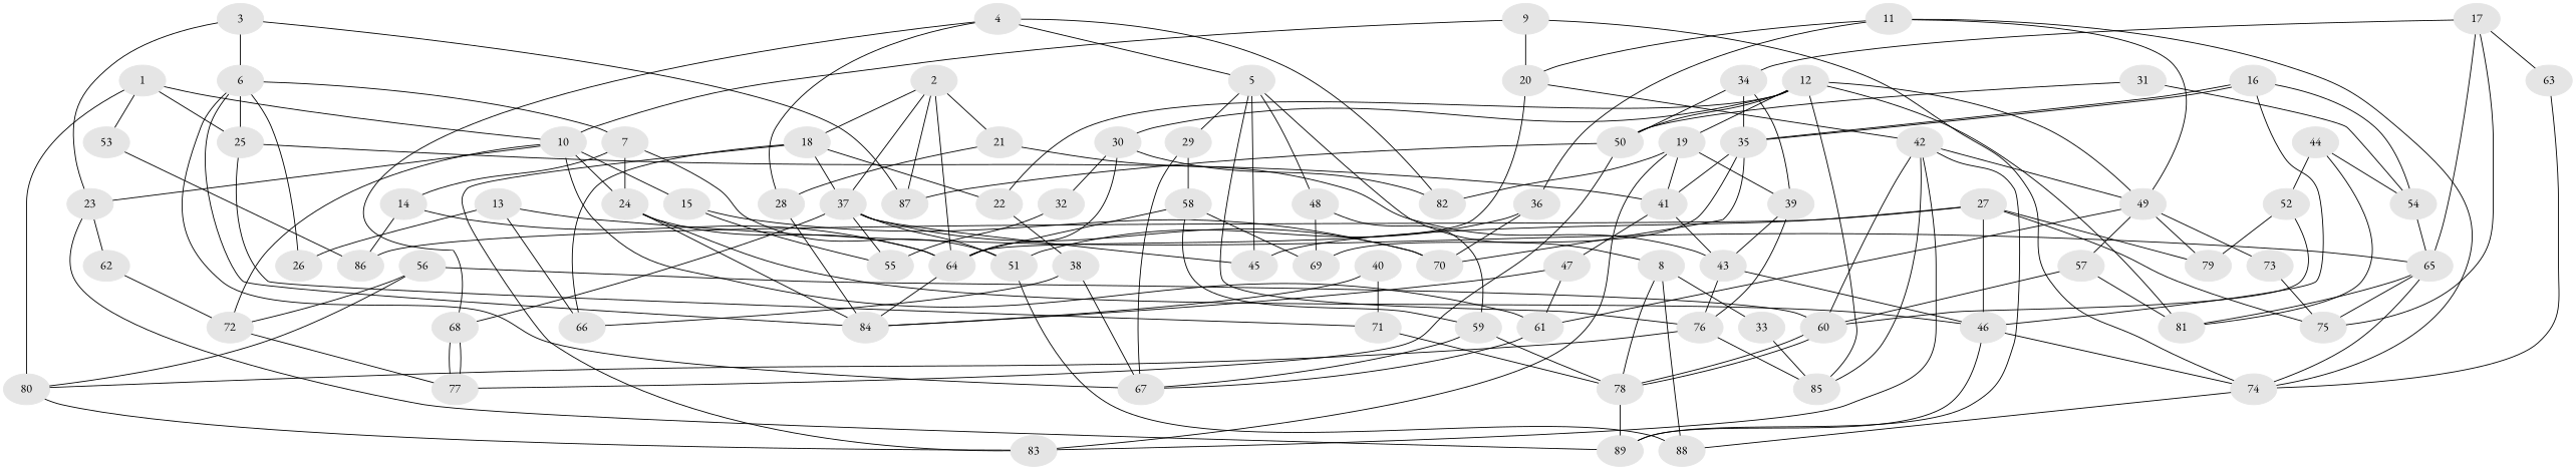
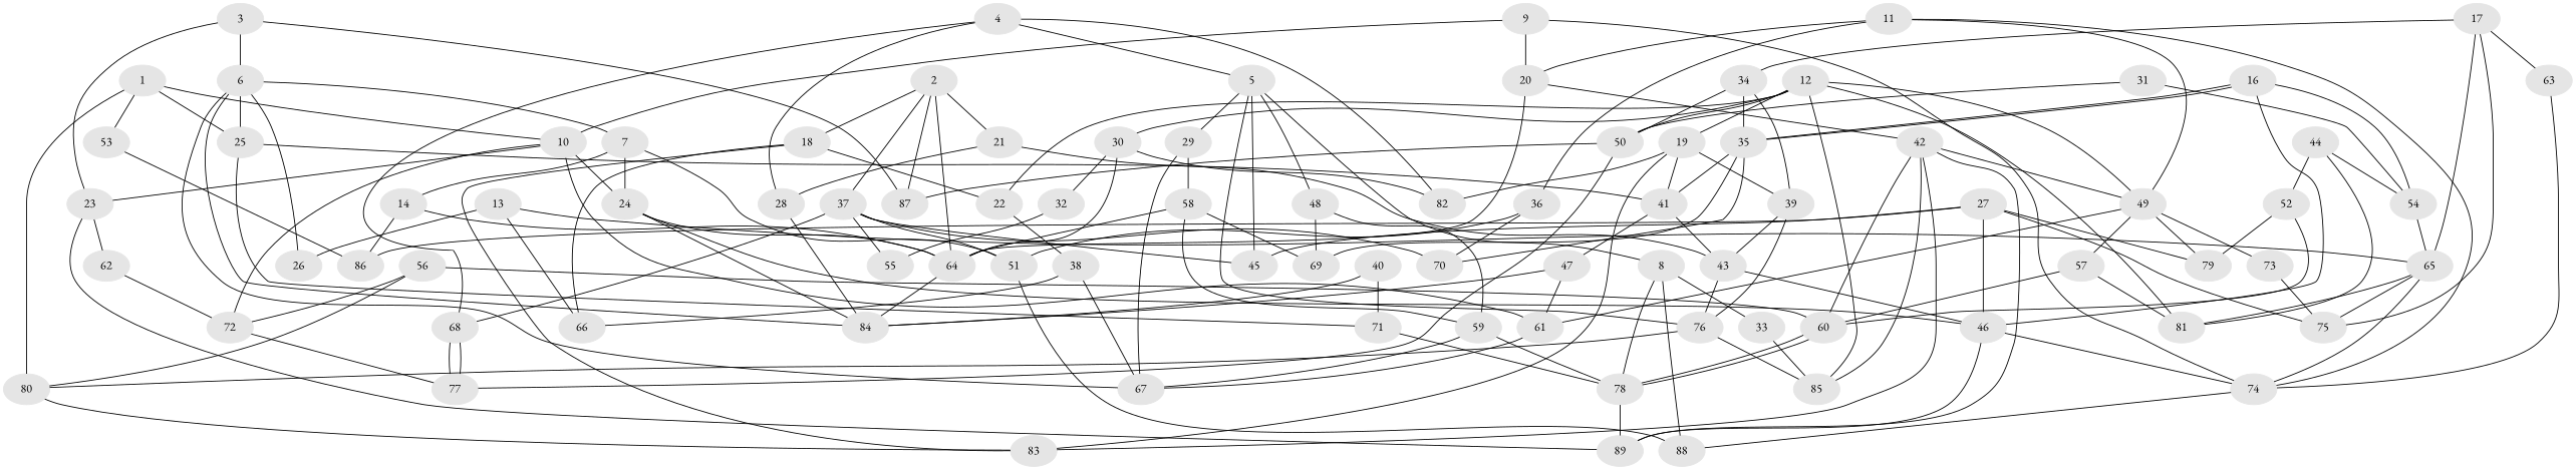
  graph {
    fontname="EB Garamond"
    node [color=gray90 fontname="EB Garamond" style=filled]
    edge [fontname="EB Garamond"]
    1
    10
    25
    53
    80
    23
    24
-   15
    61
    72
    41
    71
    86
    83
    2
    18
    21
    37
    64
    87
    22
    66
    28
    43
    68
    45
    51
    55
    70
    84
    3
    6
    7
    26
    67
    62
    89
    4
    5
    82
    8
    29
    48
    76
    77
    33
    78
    88
    58
    69
    59
    85
    14
    46
    9
    20
    74
    42
    11
    36
    49
    79
    57
    73
    12
    19
    30
    50
    81
    39
    38
    32
    13
    65
    75
    16
    35
    54
    17
    34
    63
    47
    60
    27
    31
    40
    44
    52
    56
    1 -- 10
    1 -- 25
    1 -- 53
    1 -- 80
    10 -- 23
    10 -- 24
-   10 -- 15
    10 -- 61
    10 -- 72
    25 -- 41
    25 -- 71
    53 -- 86
    80 -- 83
    23 -- 62
    23 -- 89
    24 -- 64
    24 -- 84
    24 -- 46
-   15 -- 55
-   15 -- 70
    61 -- 67
    72 -- 77
    41 -- 43
    41 -- 47
    71 -- 78
    2 -- 18
    2 -- 21
    2 -- 37
    2 -- 64
    2 -- 87
    18 -- 83
-   18 -- 37
    18 -- 22
    18 -- 66
    21 -- 28
    21 -- 43
    37 -- 68
    37 -- 45
    37 -- 51
    37 -- 55
    37 -- 70
    64 -- 84
    22 -- 38
    28 -- 84
    43 -- 76
    43 -- 46
    68 -- 77
    68 -- 77
    51 -- 88
    3 -- 23
    3 -- 87
    3 -- 6
    6 -- 25
    6 -- 84
    6 -- 7
    6 -- 26
    6 -- 67
    7 -- 24
    7 -- 51
    7 -- 14
    62 -- 72
    4 -- 28
    4 -- 68
    4 -- 5
    4 -- 82
    5 -- 45
    5 -- 8
    5 -- 29
    5 -- 48
    5 -- 76
    8 -- 33
    8 -- 78
    8 -- 88
    29 -- 67
    29 -- 58
    48 -- 69
    48 -- 59
    76 -- 80
    76 -- 85
    33 -- 85
    78 -- 89
    58 -- 64
    58 -- 69
    58 -- 59
    59 -- 67
    59 -- 78
    14 -- 86
    14 -- 64
    46 -- 89
    46 -- 74
    9 -- 10
    9 -- 20
    9 -- 74
    20 -- 64
    20 -- 42
    74 -- 88
    42 -- 83
    42 -- 89
    42 -- 85
    42 -- 49
    42 -- 60
    11 -- 20
    11 -- 74
    11 -- 36
    11 -- 49
    36 -- 51
    36 -- 70
    49 -- 61
    49 -- 79
    49 -- 57
    49 -- 73
    57 -- 81
    57 -- 60
    73 -- 75
    12 -- 22
    12 -- 85
    12 -- 49
    12 -- 19
    12 -- 30
    12 -- 50
    12 -- 81
    19 -- 41
    19 -- 83
    19 -- 82
    19 -- 39
    30 -- 64
    30 -- 82
    30 -- 32
    50 -- 87
    50 -- 77
    39 -- 43
    39 -- 76
    38 -- 66
    38 -- 67
    32 -- 55
    13 -- 66
    13 -- 26
    13 -- 65
    65 -- 74
    65 -- 81
    65 -- 75
    16 -- 46
    16 -- 35
    16 -- 35
    16 -- 54
    35 -- 41
    35 -- 70
    35 -- 69
    54 -- 65
    17 -- 65
    17 -- 75
    17 -- 34
    17 -- 63
    34 -- 50
    34 -- 39
    34 -- 35
    63 -- 74
    47 -- 61
    47 -- 84
    60 -- 78
    60 -- 78
    27 -- 86
    27 -- 45
    27 -- 46
    27 -- 79
    27 -- 75
    31 -- 50
    31 -- 54
    40 -- 71
    40 -- 84
    44 -- 81
    44 -- 54
    44 -- 52
    52 -- 79
    52 -- 60
    56 -- 80
    56 -- 72
    56 -- 60
  }
